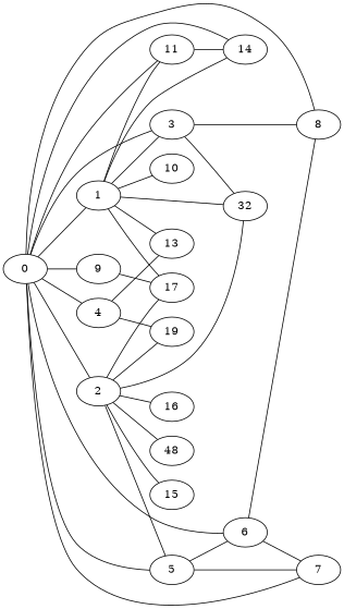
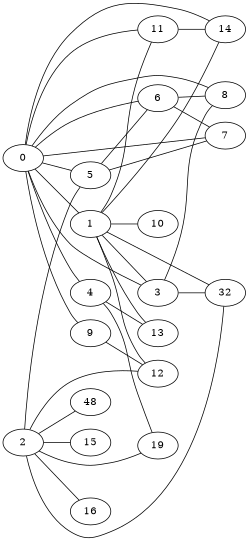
  graph {
    rankdir=LR
    0
    1
    2
    3
    4
    5
    6
    7
    8
    9
    14
    11
    10
    n14 [label=32]
    13
-   17
+   17 [label=12]
    15
    16
    n19 [label=48]
    19
    0 -- 1
-   0 -- 2
    0 -- 3
    0 -- 4
    0 -- 5
    0 -- 6
    0 -- 7
    0 -- 8
    0 -- 9
    0 -- 14
    0 -- 11
    1 -- 3
    1 -- 14
    1 -- 11
    1 -- 10
    1 -- n14
    1 -- 13
    1 -- 17
    2 -- 5
    2 -- n14
    2 -- 17
    2 -- 15
    2 -- 16
    2 -- n19
    2 -- 19
    3 -- 8
    3 -- n14
    4 -- 13
    4 -- 19
    5 -- 6
    5 -- 7
    6 -- 7
    6 -- 8
    9 -- 17
    11 -- 14
  }
